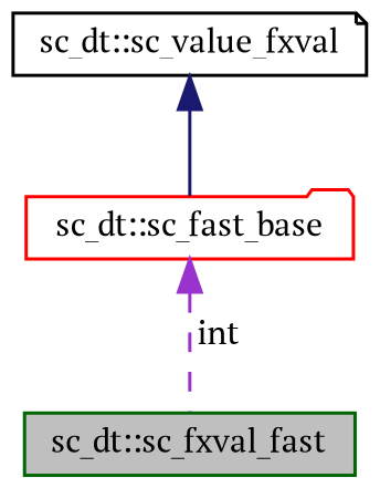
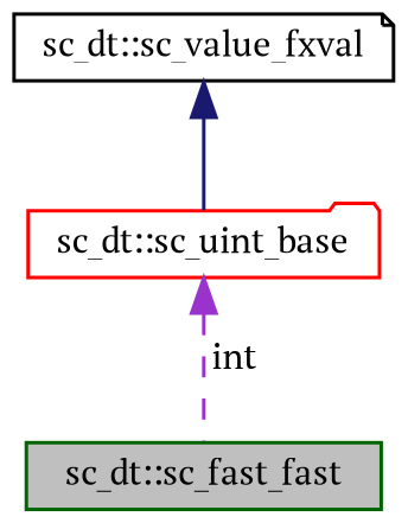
  digraph {
    fontname="PT Serif"
    node [fillcolor=white fontname="PT Serif" fontsize=10 style=filled]
    edge [dir=back fontname="PT Serif" fontsize=10 labelfontname=FreeSans labelfontsize=10]
-   n1 [color=darkgreen fillcolor=grey75 fontcolor=black height=0.2 label="sc_dt::sc_fxval_fast" shape=box width=0.4]
-   n2 [color=red height=0.2 label="sc_dt::sc_fast_base" shape=folder width=0.4]
+   n1 [color=darkgreen fillcolor=grey75 fontcolor=black height=0.2 label="sc_dt::sc_fast_fast" shape=box width=0.4]
+   n2 [color=red height=0.2 label="sc_dt::sc_uint_base" shape=folder width=0.4]
    n3 [color=black height=0.2 label="sc_dt::sc_value_fxval" shape=note width=0.4]
    n2 -> n1 [color=darkorchid3 label=" int" style=dashed]
    n3 -> n2 [color=midnightblue style=solid]
  }
